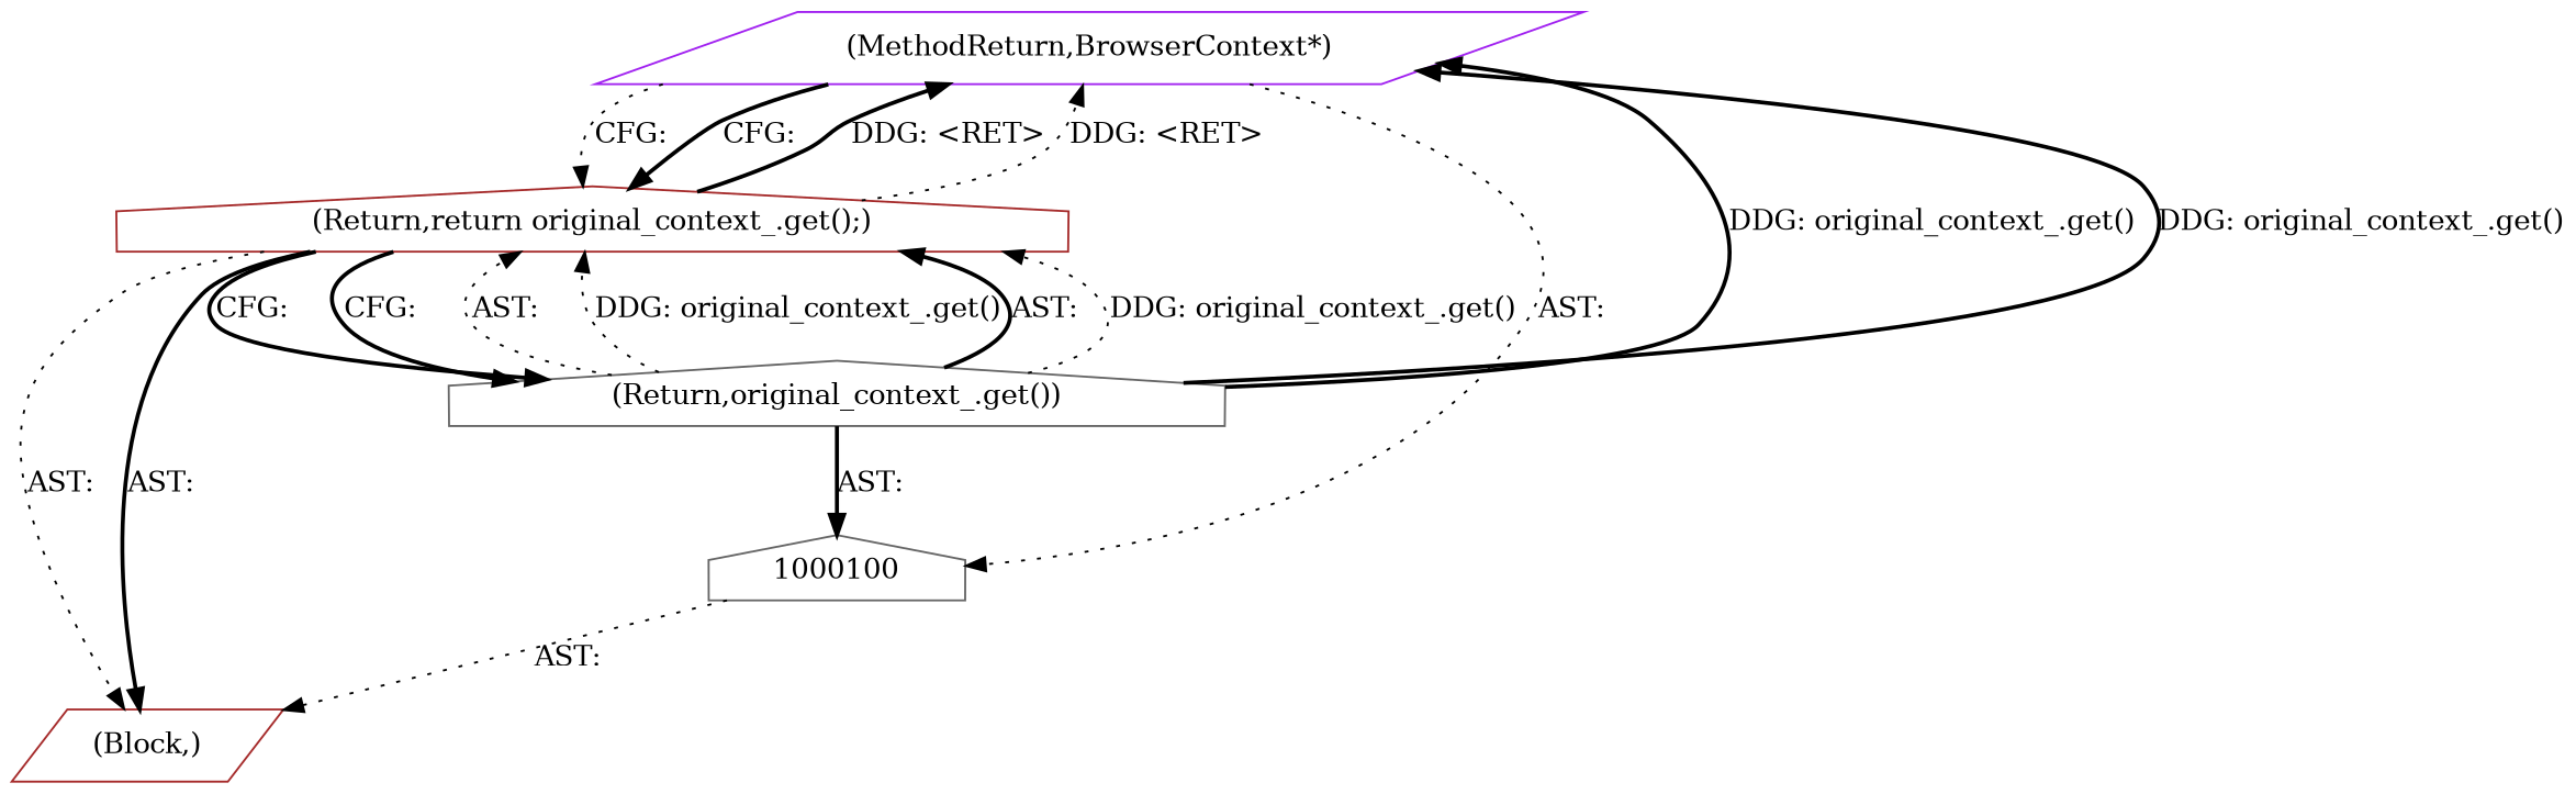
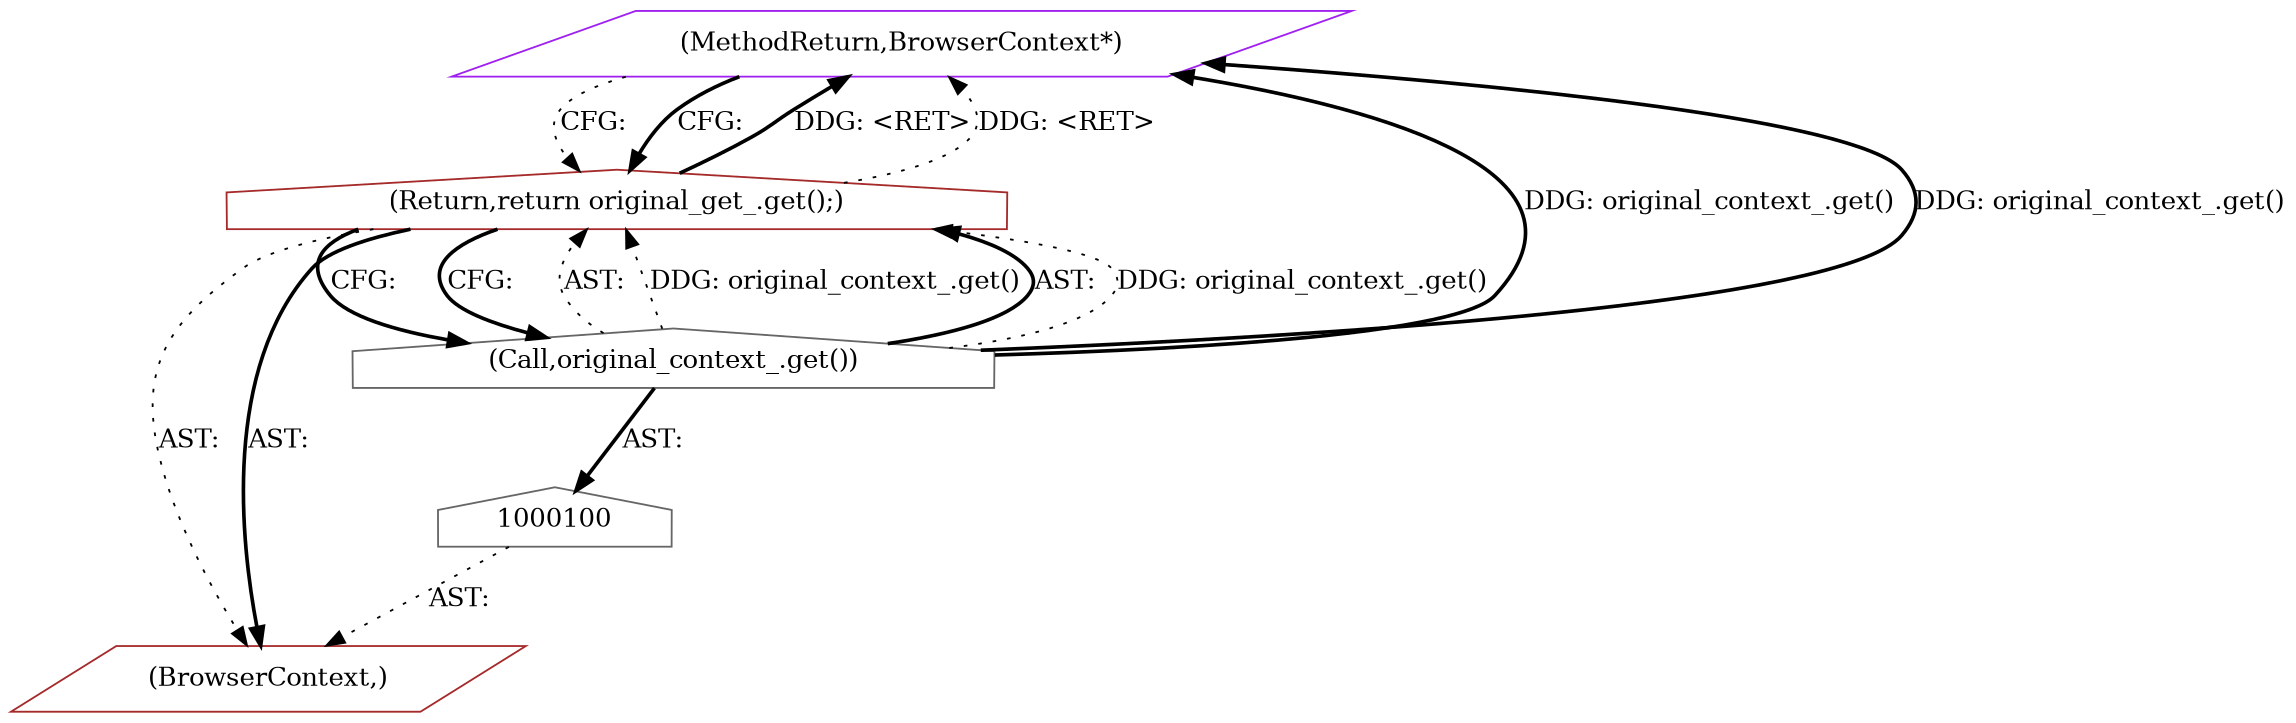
  digraph {
    node [color=brown shape=house]
    edge [style=bold]
    n1 [color=purple label="(MethodReturn,BrowserContext*)" shape=parallelogram]
-   n2 [label="(Return,return original_context_.get();)"]
+   n2 [label="(Return,return original_get_.get();)"]
    1000100 [color=gray40]
-   n4 [label="(Block,)" shape=parallelogram]
-   n5 [color=gray40 label="(Return,original_context_.get())"]
+   n4 [label="(BrowserContext,)" shape=parallelogram]
+   n5 [color=gray40 label="(Call,original_context_.get())"]
    n1 -> n2 [label="CFG: " style=dotted]
    n1 -> n2 [label="CFG: "]
-   n1 -> 1000100 [label="AST: " style=dotted]
    n2 -> n1 [label="DDG: <RET>"]
    n2 -> n1 [label="DDG: <RET>" style=dotted]
    n2 -> n4 [label="AST: " style=dotted]
    n2 -> n4 [label="AST: "]
    n2 -> n5 [label="CFG: "]
    n2 -> n5 [label="CFG: "]
    1000100 -> n4 [label="AST: " style=dotted]
    n5 -> n1 [label="DDG: original_context_.get()"]
    n5 -> n1 [label="DDG: original_context_.get()"]
    n5 -> n2 [label="AST: " style=dotted]
    n5 -> n2 [label="DDG: original_context_.get()" style=dotted]
    n5 -> n2 [label="AST: "]
    n5 -> n2 [label="DDG: original_context_.get()" style=dotted]
    n5 -> 1000100 [label="AST: "]
  }
